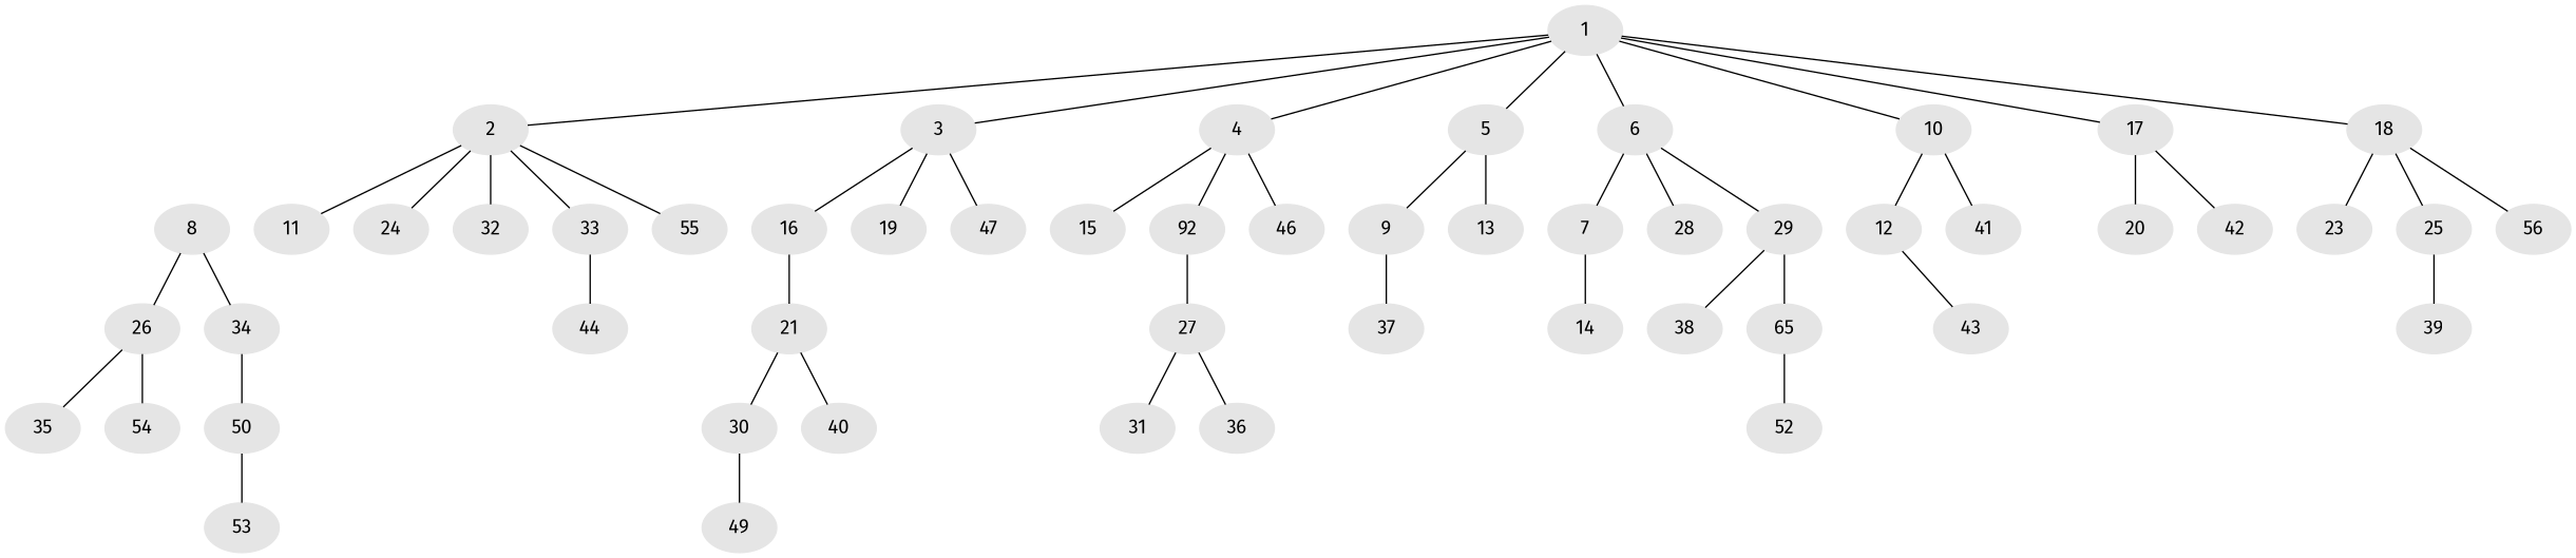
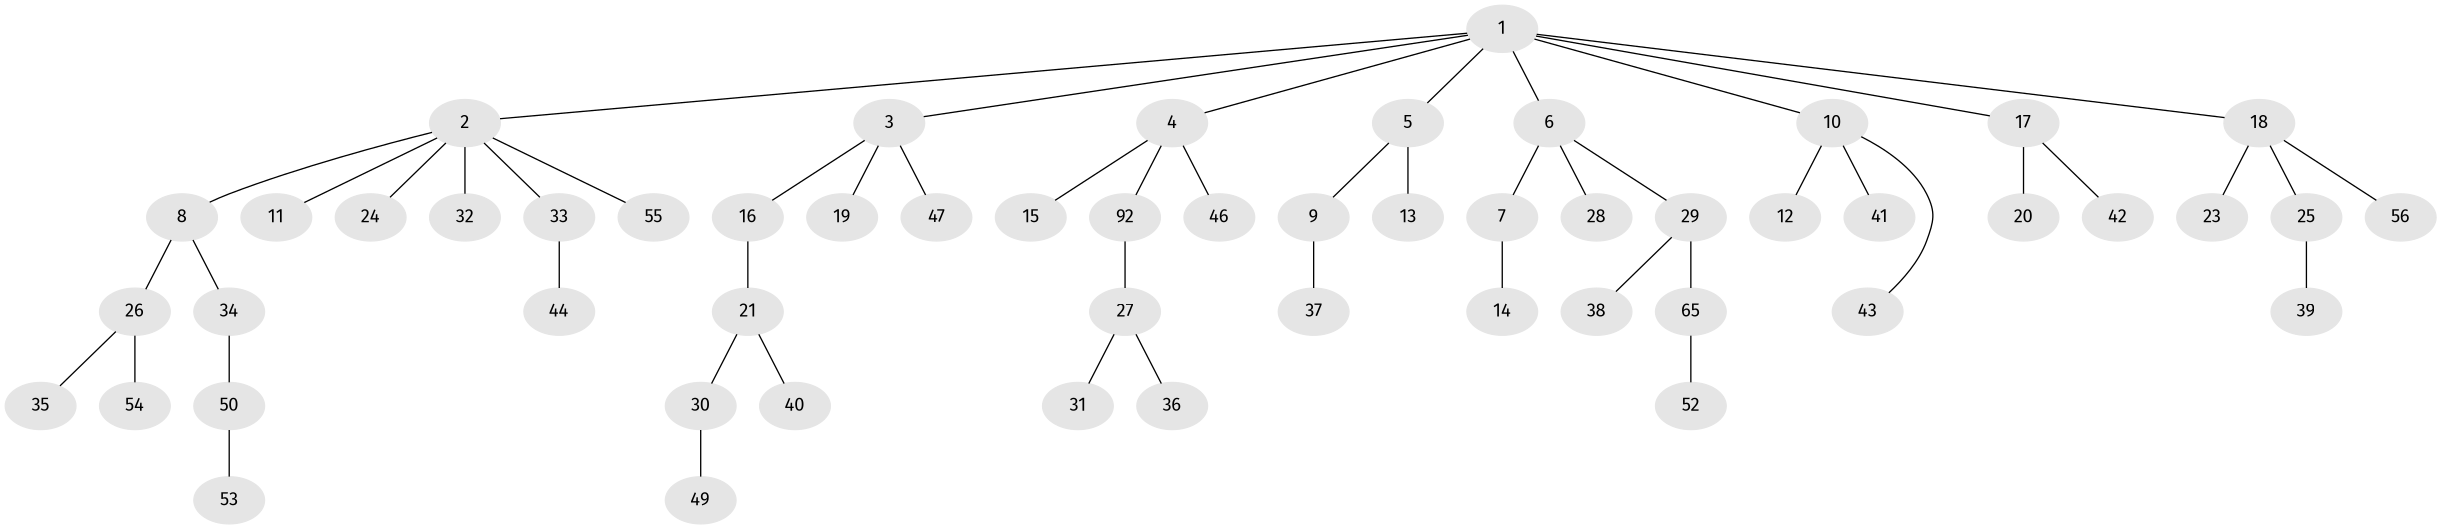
  graph {
    fontname="Fira Sans"
    node [color=gray90 fontname="Fira Sans" style=filled]
    edge [fontname="Fira Sans"]
    1
    2
    3
    4
    5
    6
    10
    17
    18
    8
    11
    24
    32
    33
    55
    16
    19
    47
    15
    n20 [label=92]
    46
    9
    13
    7
    28
    29
    12
    41
    43
    20
    42
    23
    25
    56
    26
    34
    44
    21
    27
    37
    14
    38
    n43 [label=65]
    35
    54
    50
    30
    40
    39
    49
    31
    36
    52
    53
    1 -- 2
    1 -- 3
    1 -- 4
    1 -- 5
    1 -- 6
    1 -- 10
    1 -- 17
    1 -- 18
+   2 -- 8
    2 -- 11
    2 -- 24
    2 -- 32
    2 -- 33
    2 -- 55
    3 -- 16
    3 -- 19
    3 -- 47
    4 -- 15
    4 -- n20
    4 -- 46
    5 -- 9
    5 -- 13
    6 -- 7
    6 -- 28
    6 -- 29
    10 -- 12
    10 -- 41
-   12 -- 43
+   10 -- 43
    17 -- 20
    17 -- 42
    18 -- 23
    18 -- 25
    18 -- 56
    8 -- 26
    8 -- 34
    33 -- 44
    16 -- 21
    n20 -- 27
    9 -- 37
    7 -- 14
    29 -- 38
    29 -- n43
    25 -- 39
    26 -- 35
    26 -- 54
    34 -- 50
    21 -- 30
    21 -- 40
    27 -- 31
    27 -- 36
    n43 -- 52
    50 -- 53
    30 -- 49
  }
